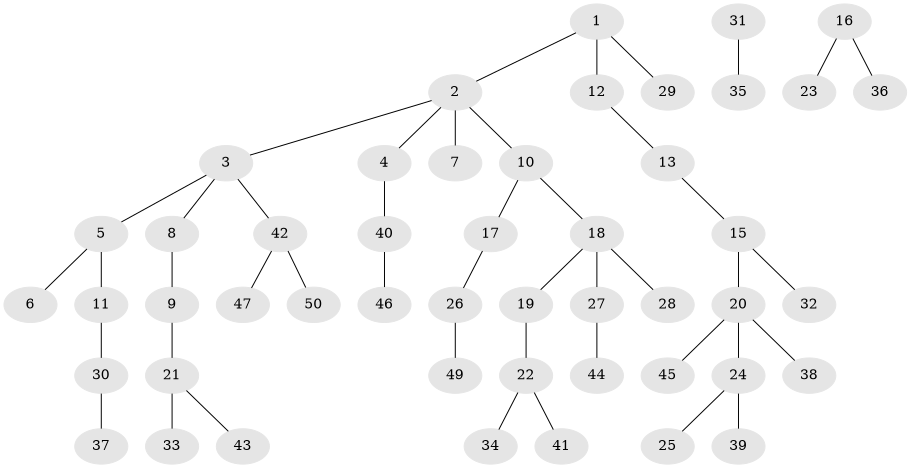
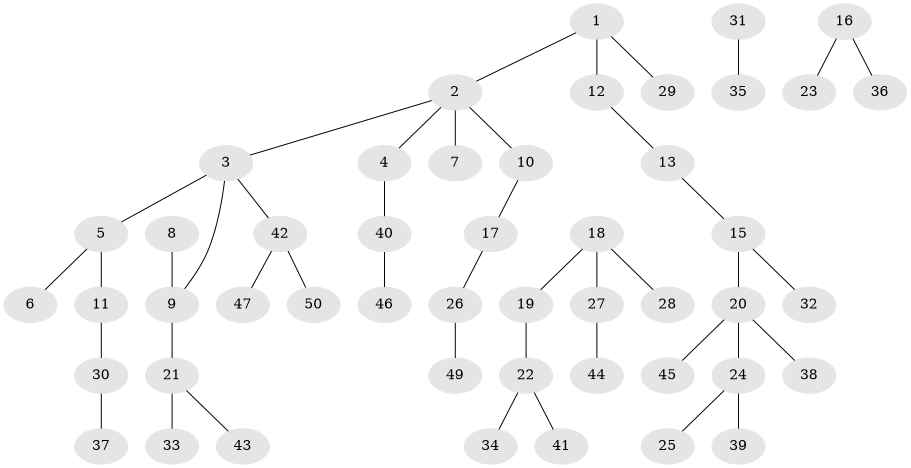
  graph {
    node [color=gray90 style=filled]
    1
    2
    12
    29
    3
    4
    7
    10
    13
    5
    8
    42
    40
    17
    18
    6
    11
    9
    47
    50
    46
    30
    21
    33
    43
    26
    19
    27
    28
    37
    15
    31
    35
    20
    32
    16
    23
    36
    45
    24
    38
    49
    22
    44
    34
    41
    25
    39
    1 -- 2
    1 -- 12
    1 -- 29
    2 -- 3
    2 -- 4
    2 -- 7
    2 -- 10
    12 -- 13
    3 -- 5
-   3 -- 8
+   3 -- 9
    3 -- 42
    4 -- 40
    10 -- 17
-   10 -- 18
    13 -- 15
    5 -- 6
    5 -- 11
    8 -- 9
    42 -- 47
    42 -- 50
    40 -- 46
    17 -- 26
    18 -- 19
    18 -- 27
    18 -- 28
    11 -- 30
    9 -- 21
    30 -- 37
    21 -- 33
    21 -- 43
    26 -- 49
    19 -- 22
    27 -- 44
    15 -- 20
    15 -- 32
    31 -- 35
    20 -- 45
    20 -- 24
    20 -- 38
    16 -- 23
    16 -- 36
    24 -- 25
    24 -- 39
    22 -- 34
    22 -- 41
  }
